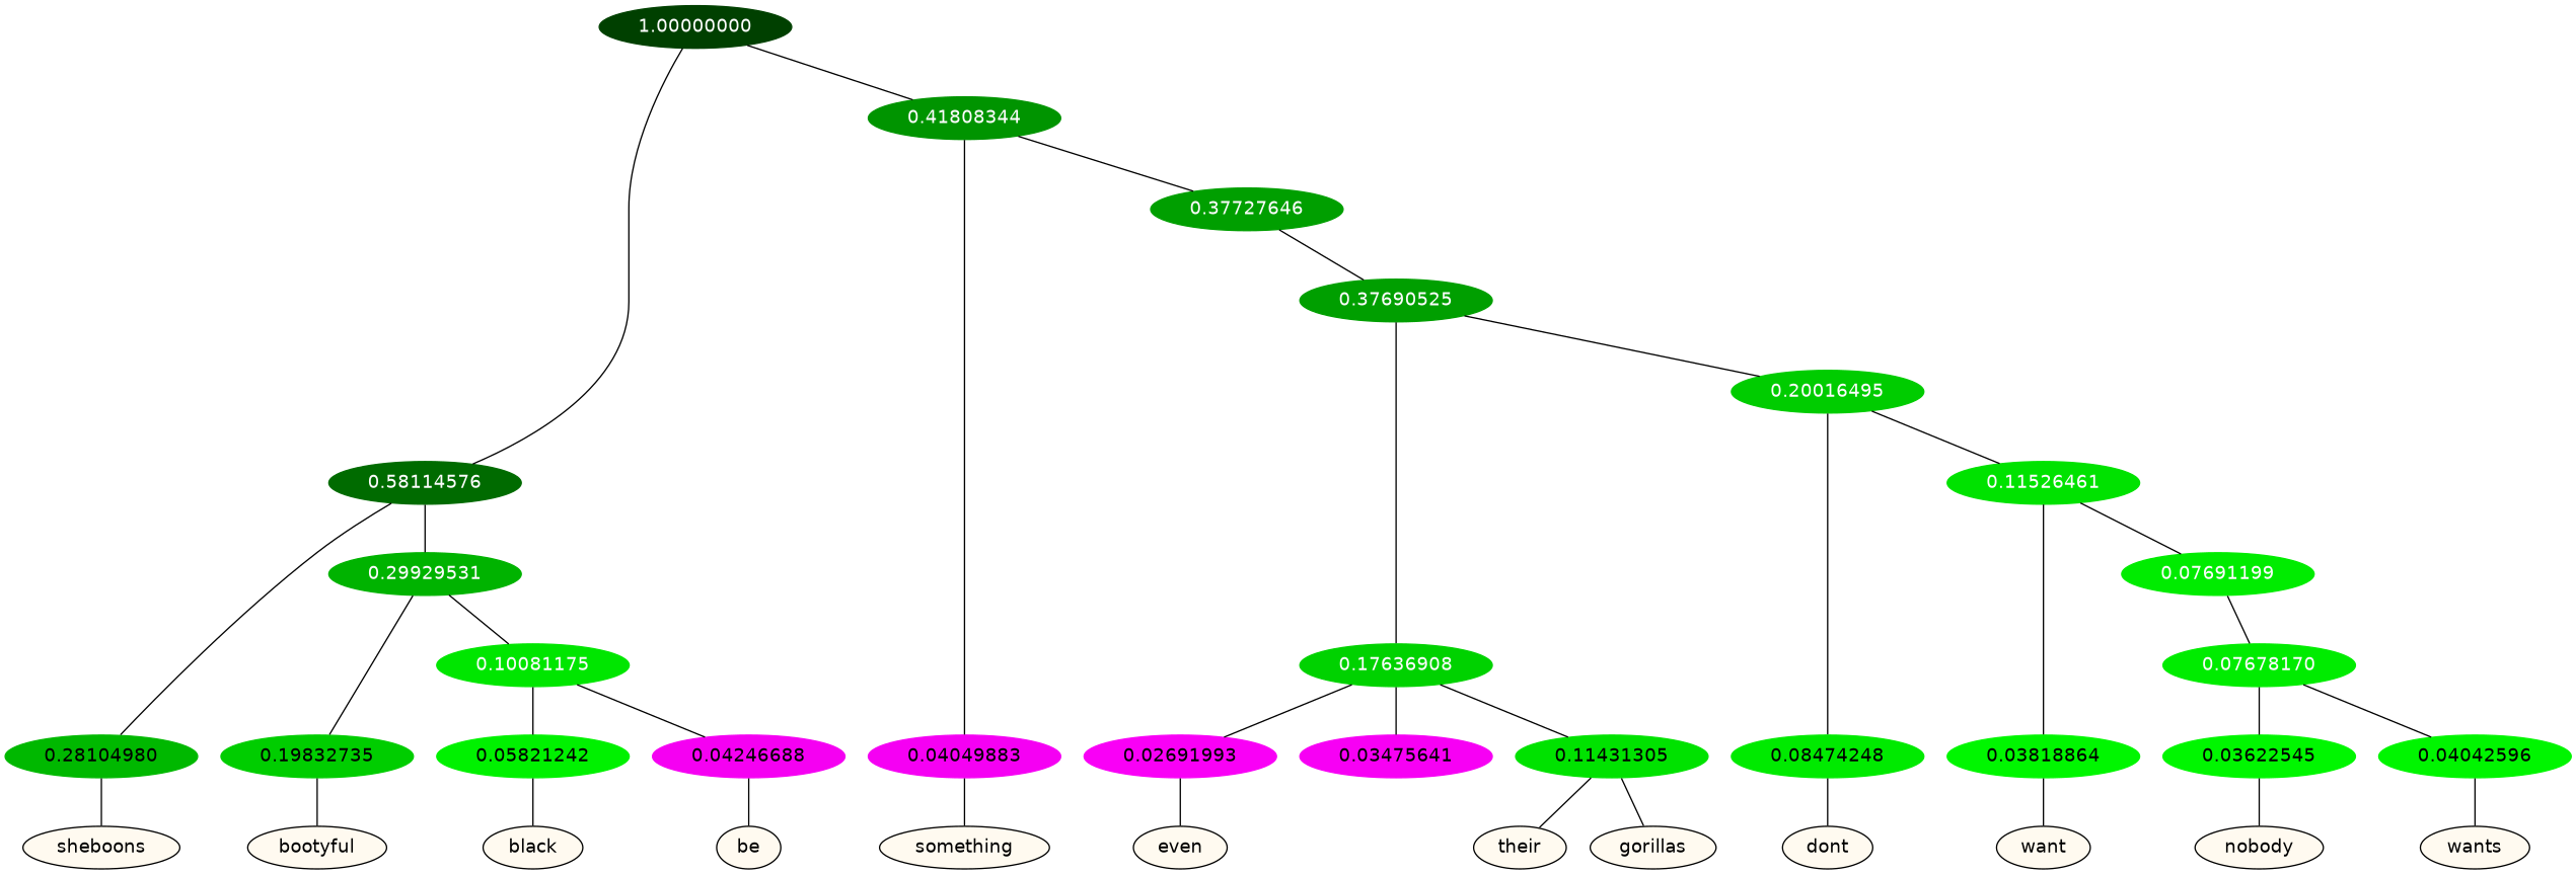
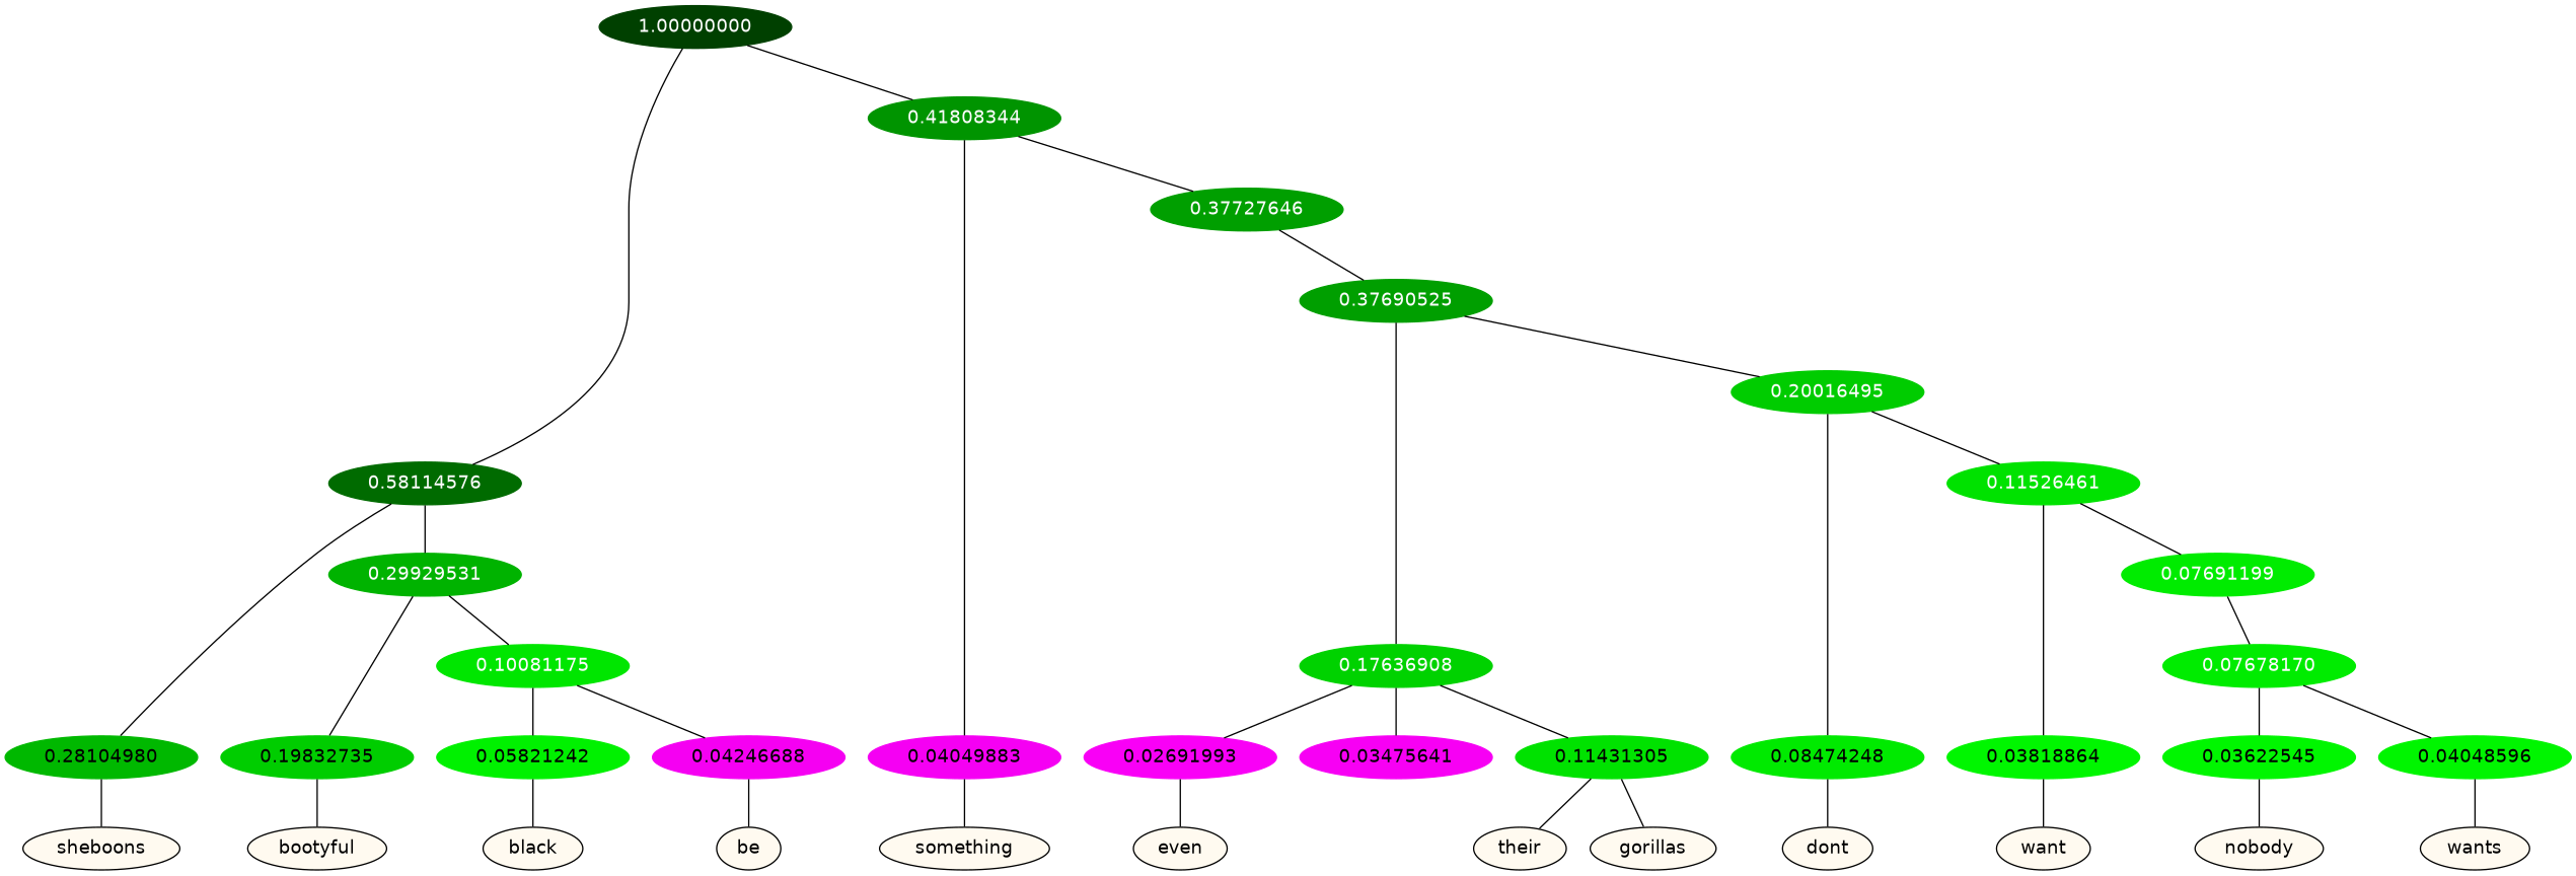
  graph {
    fontname="DejaVu Sans"
    node [color=black fontname="DejaVu Sans" format=png nodesep=0.001 ordering=out overlap_scaling=0.01 ranksep=0.001 style=filled]
    edge [fontname="DejaVu Sans"]
    n1 [fillcolor=floralwhite height=0.15 label=black style="filled,solid" width=0.15]
    n2 [fillcolor=floralwhite height=0.15 label=be style="filled,solid" width=0.15]
    n3 [fillcolor=floralwhite height=0.15 label=bootyful style="filled,solid" width=0.15]
    n4 [fillcolor=floralwhite height=0.15 label=sheboons style="filled,solid" width=0.15]
    n5 [fillcolor=floralwhite height=0.15 label=something style="filled,solid" width=0.15]
    n6 [fillcolor=floralwhite height=0.15 label=even style="filled,solid" width=0.15]
    n7 [fillcolor=floralwhite height=0.15 label=their style="filled,solid" width=0.15]
    n8 [fillcolor=floralwhite height=0.15 label=gorillas style="filled,solid" width=0.15]
    n9 [fillcolor=floralwhite height=0.15 label=dont style="filled,solid" width=0.15]
    n10 [fillcolor=floralwhite height=0.15 label=want style="filled,solid" width=0.15]
    n11 [fillcolor=floralwhite height=0.15 label=nobody style="filled,solid" width=0.15]
    n12 [fillcolor=floralwhite height=0.15 label=wants style="filled,solid" width=0.15]
    n13 [color="0.334 1.000 0.942" fontcolor=black height=0.15 label=0.05821242 width=0.15]
    n14 [color="0.835 1.000 0.958" fontcolor=black height=0.15 label=0.04246688 width=0.15]
    n15 [color="0.334 1.000 0.802" fontcolor=black height=0.15 label=0.19832735 width=0.15]
    n16 [color="0.334 1.000 0.719" fontcolor=black height=0.15 label=0.28104980 width=0.15]
    n17 [color="0.835 1.000 0.960" fontcolor=black height=0.15 label=0.04049883 width=0.15]
    n18 [color="0.835 1.000 0.973" fontcolor=black height=0.15 label=0.02691993 width=0.15]
    n19 [color="0.835 1.000 0.965" fontcolor=black height=0.15 label=0.03475641 width=0.15]
    n20 [color="0.334 1.000 0.886" fontcolor=black height=0.15 label=0.11431305 width=0.15]
    n21 [color="0.334 1.000 0.915" fontcolor=black height=0.15 label=0.08474248 width=0.15]
    n22 [color="0.334 1.000 0.962" fontcolor=black height=0.15 label=0.03818864 width=0.15]
    n23 [color="0.334 1.000 0.964" fontcolor=black height=0.15 label=0.03622545 width=0.15]
-   n24 [color="0.334 1.000 0.960" fontcolor=black height=0.15 label=0.04042596 width=0.15]
+   n24 [color="0.334 1.000 0.960" fontcolor=black height=0.15 label=0.04048596 width=0.15]
    n25 [color="0.334 1.000 0.250" fontcolor=grey99 height=0.15 label=1.00000000 width=0.15]
    n26 [color="0.334 1.000 0.419" fontcolor=grey99 height=0.15 label=0.58114576 width=0.15]
    n27 [color="0.334 1.000 0.582" fontcolor=grey99 height=0.15 label=0.41808344 width=0.15]
    n28 [color="0.334 1.000 0.701" fontcolor=grey99 height=0.15 label=0.29929531 width=0.15]
    n29 [color="0.334 1.000 0.623" fontcolor=grey99 height=0.15 label=0.37727646 width=0.15]
    n30 [color="0.334 1.000 0.899" fontcolor=grey99 height=0.15 label=0.10081175 width=0.15]
    n31 [color="0.334 1.000 0.623" fontcolor=grey99 height=0.15 label=0.37690525 width=0.15]
    n32 [color="0.334 1.000 0.824" fontcolor=grey99 height=0.15 label=0.17636908 width=0.15]
    n33 [color="0.334 1.000 0.800" fontcolor=grey99 height=0.15 label=0.20016495 width=0.15]
    n34 [color="0.334 1.000 0.885" fontcolor=grey99 height=0.15 label=0.11526461 width=0.15]
    n35 [color="0.334 1.000 0.923" fontcolor=grey99 height=0.15 label=0.07691199 width=0.15]
    n36 [color="0.334 1.000 0.923" fontcolor=grey99 height=0.15 label=0.07678170 width=0.15]
    subgraph sub_1 {
      rank=same
      n1
      n2
      n3
      n4
      n5
      n6
      n7
      n8
      n9
      n10
      n11
      n12
    }
    subgraph sub_2 {
      rank=same
      n13
      n14
      n15
      n16
      n17
      n18
      n19
      n20
      n21
      n22
      n23
      n24
    }
    n13 -- n1
    n14 -- n2
    n15 -- n3
    n16 -- n4
    n17 -- n5
    n18 -- n6
    n20 -- n7
    n20 -- n8
    n21 -- n9
    n22 -- n10
    n23 -- n11
    n24 -- n12
    n25 -- n26
    n25 -- n27
    n26 -- n16
    n26 -- n28
    n27 -- n17
    n27 -- n29
    n28 -- n15
    n28 -- n30
    n29 -- n31
    n30 -- n13
    n30 -- n14
    n31 -- n32
    n31 -- n33
    n32 -- n18
    n32 -- n19
    n32 -- n20
    n33 -- n21
    n33 -- n34
    n34 -- n22
    n34 -- n35
    n35 -- n36
    n36 -- n23
    n36 -- n24
  }
